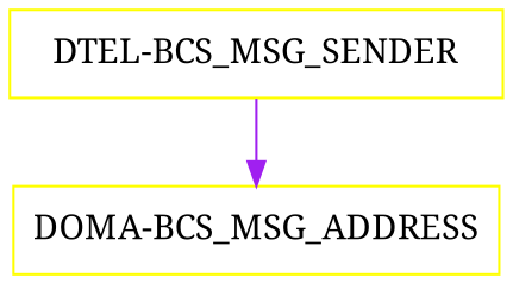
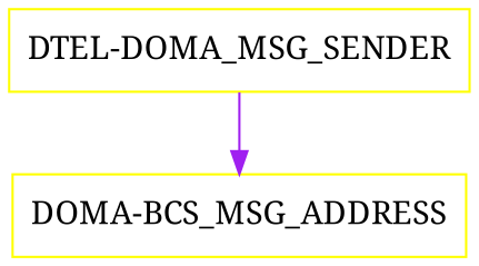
  digraph {
    fontname="Noto Serif"
    node [color=yellow shape=box fontname="Noto Serif"]
-   "DTEL-BCS_MSG_SENDER"
+   "DTEL-BCS_MSG_SENDER" [label="DTEL-DOMA_MSG_SENDER"]
    "DOMA-BCS_MSG_ADDRESS"
    "DTEL-BCS_MSG_SENDER" -> "DOMA-BCS_MSG_ADDRESS" [color=purple fontname="Noto Serif"]
  }
